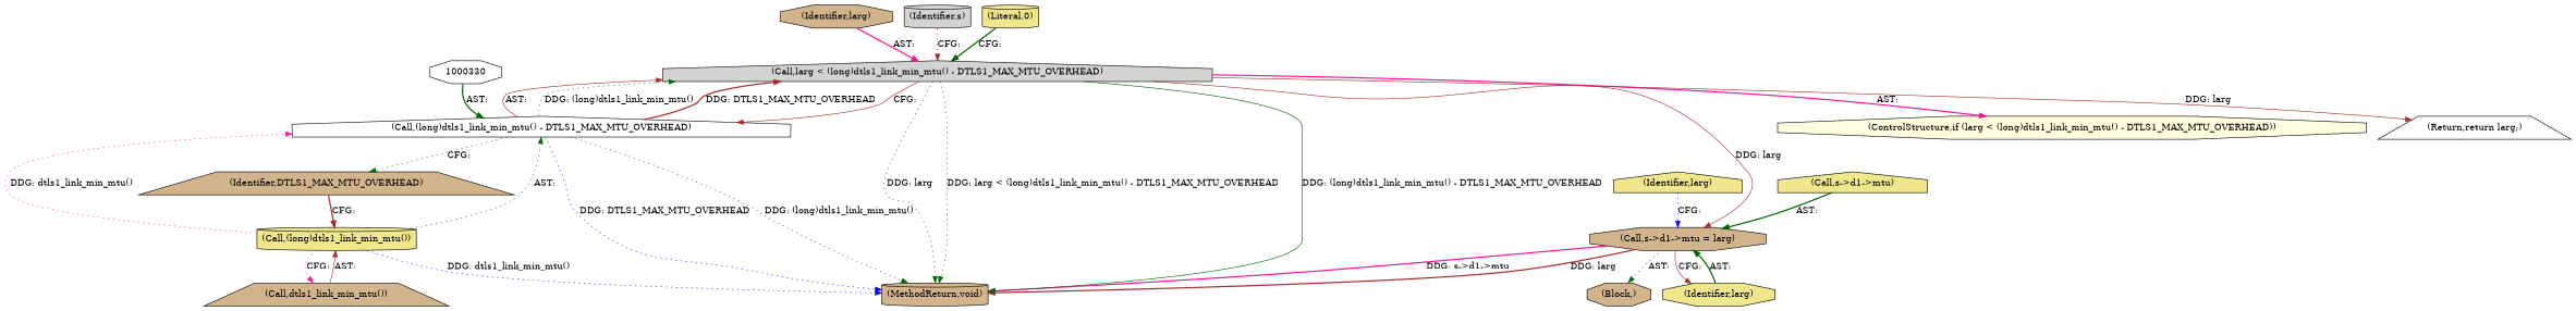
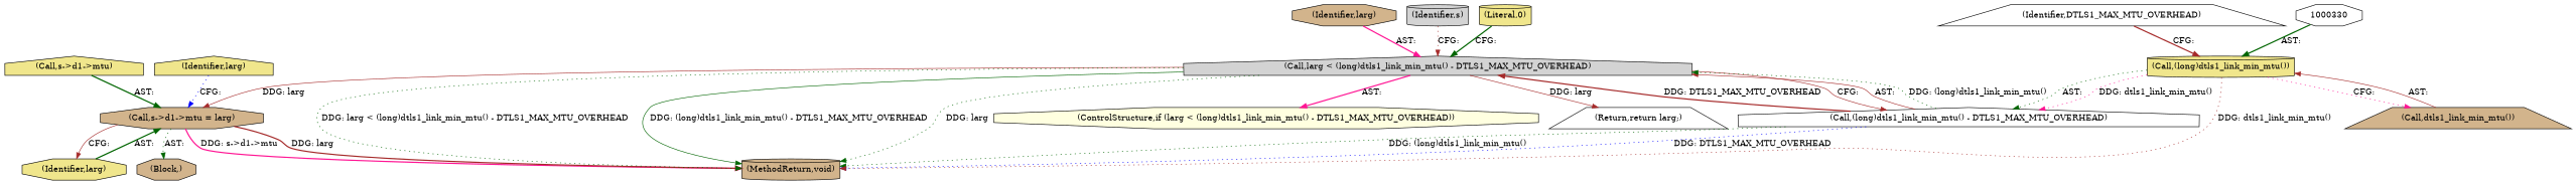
  digraph {
    node [fillcolor=tan shape=octagon style=filled]
    edge [color=darkgreen style=dotted]
    n1 [label="(Call,s->d1->mtu = larg)"]
    n2 [fillcolor=khaki label="(Identifier,larg)"]
    n3 [label="(MethodReturn,void)" shape=cylinder]
    n4 [label="(Block,)"]
    n5 [fillcolor=lightgrey label="(Call,larg < (long)dtls1_link_min_mtu() - DTLS1_MAX_MTU_OVERHEAD)" shape=house]
    n6 [fillcolor=white label="(Call,(long)dtls1_link_min_mtu() - DTLS1_MAX_MTU_OVERHEAD)" shape=house]
    n7 [fillcolor=lightyellow label="(ControlStructure,if (larg < (long)dtls1_link_min_mtu() - DTLS1_MAX_MTU_OVERHEAD))"]
    n8 [fillcolor=white label="(Return,return larg;)" shape=trapezium]
-   n9 [label="(Identifier,DTLS1_MAX_MTU_OVERHEAD)" shape=trapezium]
+   n9 [fillcolor=white label="(Identifier,DTLS1_MAX_MTU_OVERHEAD)" shape=trapezium]
    n10 [fillcolor=khaki label="(Call,(long)dtls1_link_min_mtu())" shape=cylinder]
    n11 [label="(Call,dtls1_link_min_mtu())" shape=trapezium]
    n12 [label="(Identifier,larg)"]
    n13 [fillcolor=lightgrey label="(Identifier,s)" shape=cylinder]
    n14 [fillcolor=khaki label="(Call,s->d1->mtu)" shape=house]
    n15 [fillcolor=khaki label="(Identifier,larg)" shape=house]
    n16 [fillcolor=khaki label="(Literal,0)" shape=cylinder]
    1000330 [fillcolor=white]
    n1 -> n2 [color=brown label="CFG: " style=solid]
    n1 -> n3 [color=deeppink label="DDG: s->d1->mtu" style=bold]
    n1 -> n3 [color=brown label="DDG: larg" style=bold]
    n1 -> n4 [label="AST: "]
    n2 -> n1 [label="AST: " style=bold]
    n5 -> n1 [color=brown label="DDG: larg" style=solid]
    n5 -> n3 [label="DDG: larg < (long)dtls1_link_min_mtu() - DTLS1_MAX_MTU_OVERHEAD"]
    n5 -> n3 [label="DDG: (long)dtls1_link_min_mtu() - DTLS1_MAX_MTU_OVERHEAD" style=solid]
    n5 -> n3 [label="DDG: larg"]
    n5 -> n6 [color=brown label="CFG: " style=solid]
    n5 -> n7 [color=deeppink label="AST: " style=bold]
    n5 -> n8 [color=brown label="DDG: larg" style=solid]
    n6 -> n3 [color=blue label="DDG: DTLS1_MAX_MTU_OVERHEAD"]
    n6 -> n3 [label="DDG: (long)dtls1_link_min_mtu()"]
    n6 -> n5 [color=brown label="AST: " style=solid]
    n6 -> n5 [label="DDG: (long)dtls1_link_min_mtu()"]
    n6 -> n5 [color=brown label="DDG: DTLS1_MAX_MTU_OVERHEAD" style=bold]
-   n6 -> n9 [label="CFG: "]
    n9 -> n10 [color=brown label="CFG: " style=bold]
-   n10 -> n3 [color=blue label="DDG: dtls1_link_min_mtu()"]
+   n10 -> n3 [color=brown label="DDG: dtls1_link_min_mtu()"]
    n10 -> n6 [label="AST: "]
    n10 -> n6 [color=deeppink label="DDG: dtls1_link_min_mtu()"]
    n10 -> n11 [color=deeppink label="CFG: "]
    n11 -> n10 [color=brown label="AST: " style=solid]
    n12 -> n5 [color=deeppink label="AST: " style=bold]
    n13 -> n5 [color=brown label="CFG: "]
    n14 -> n1 [label="AST: " style=bold]
    n15 -> n1 [color=blue label="CFG: "]
    n16 -> n5 [label="CFG: " style=bold]
-   1000330 -> n6 [label="AST: " style=bold]
+   1000330 -> n10 [label="AST: " style=bold]
  }
